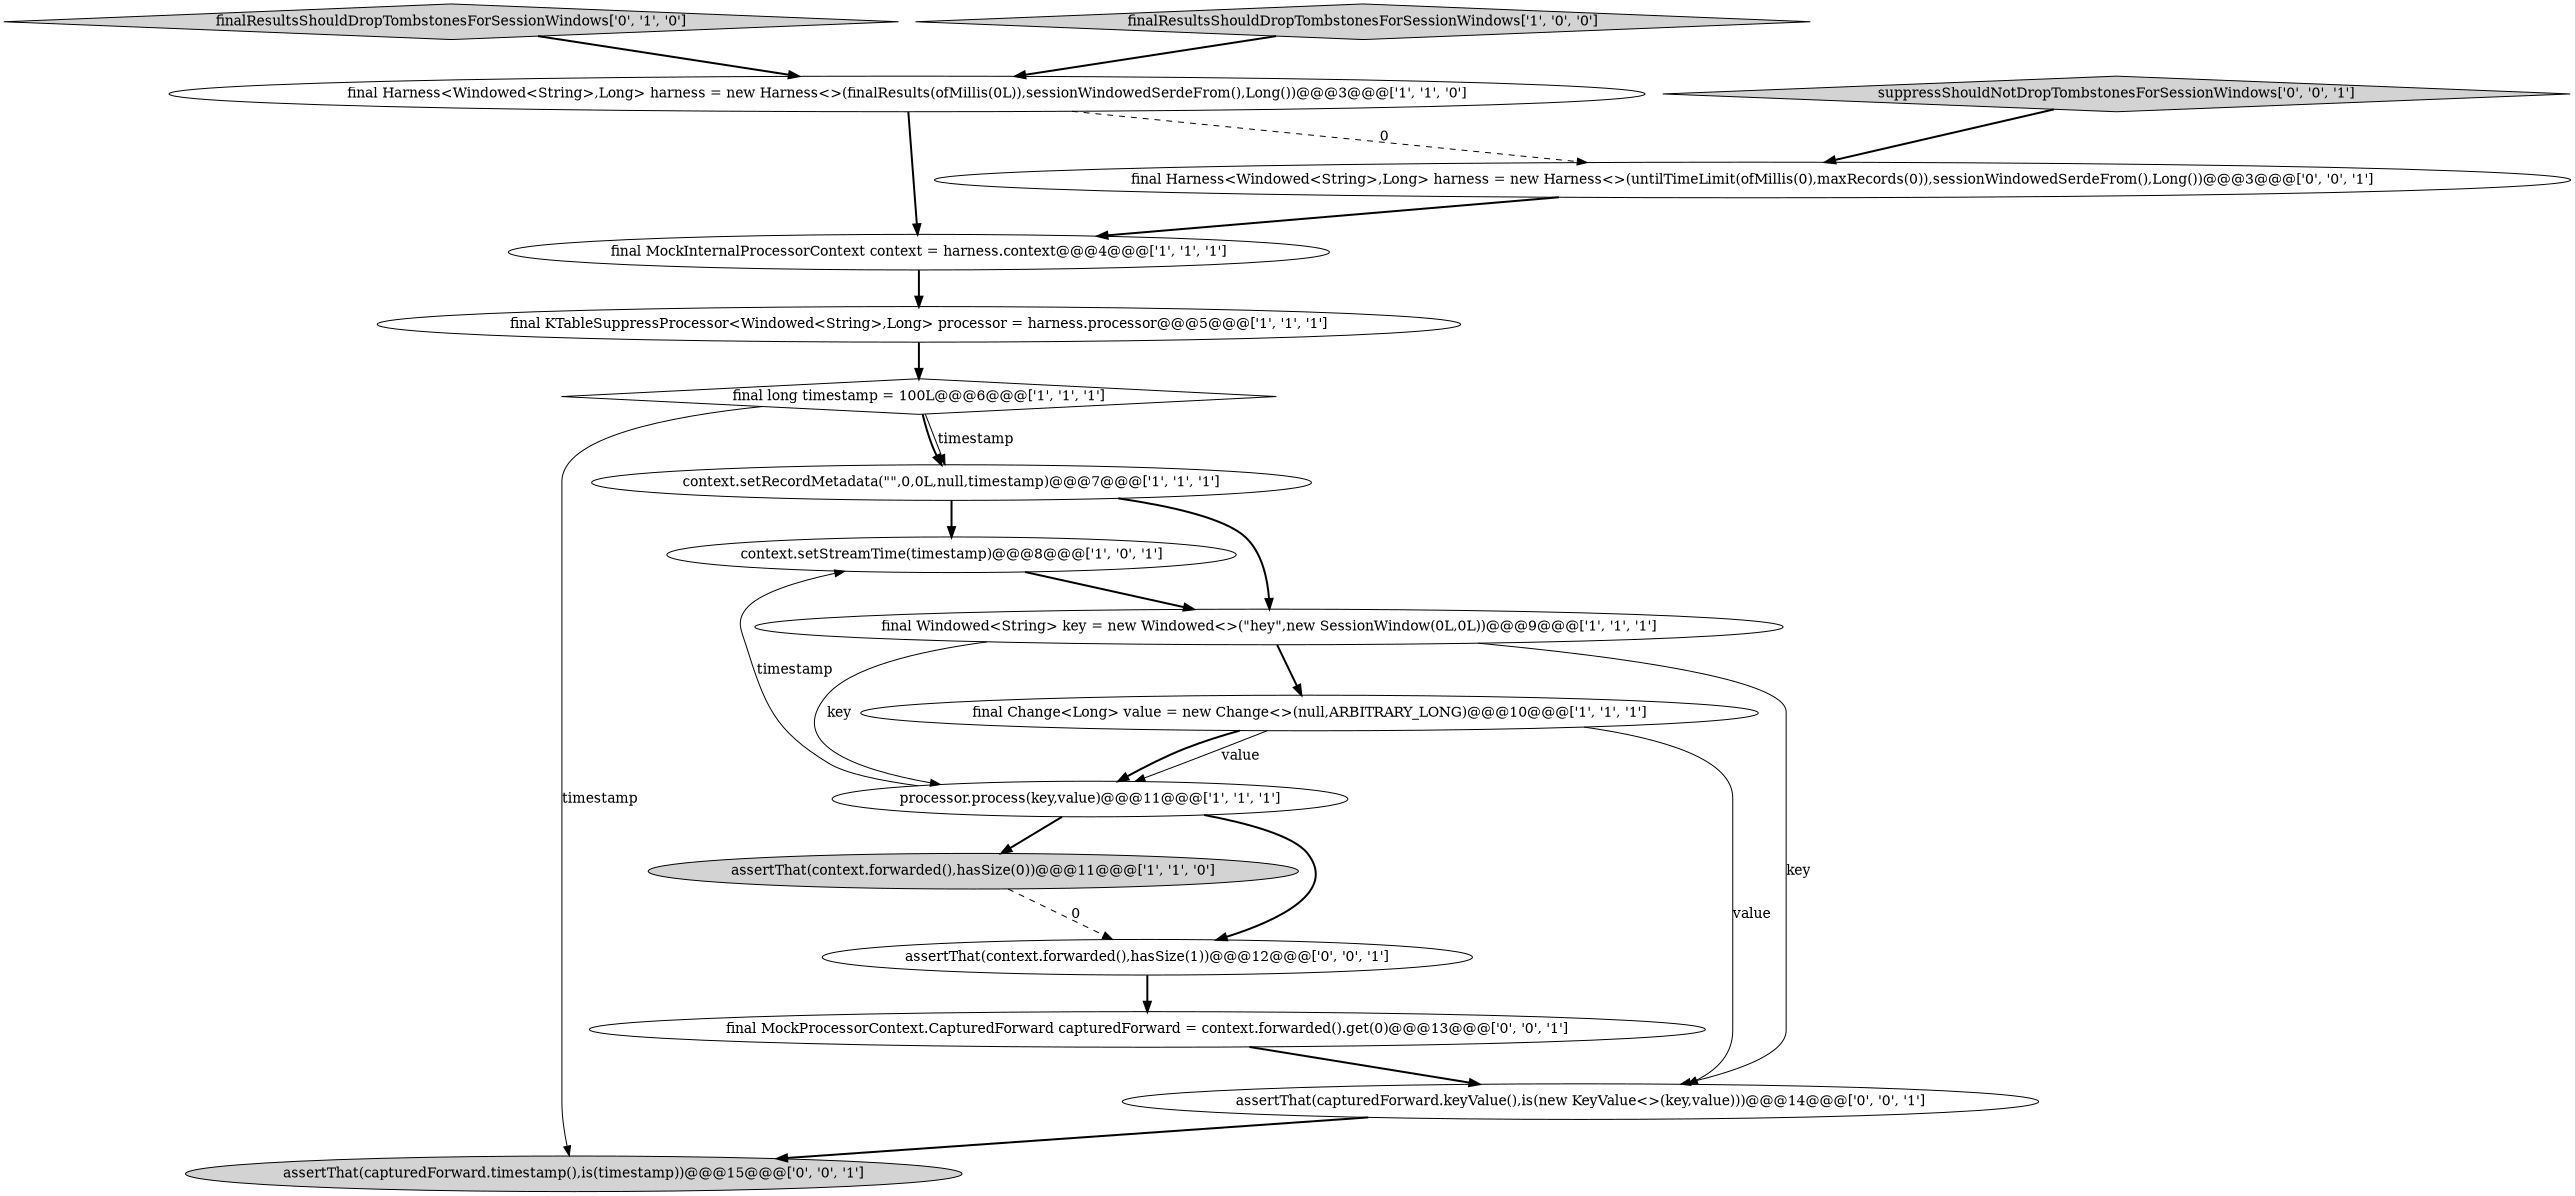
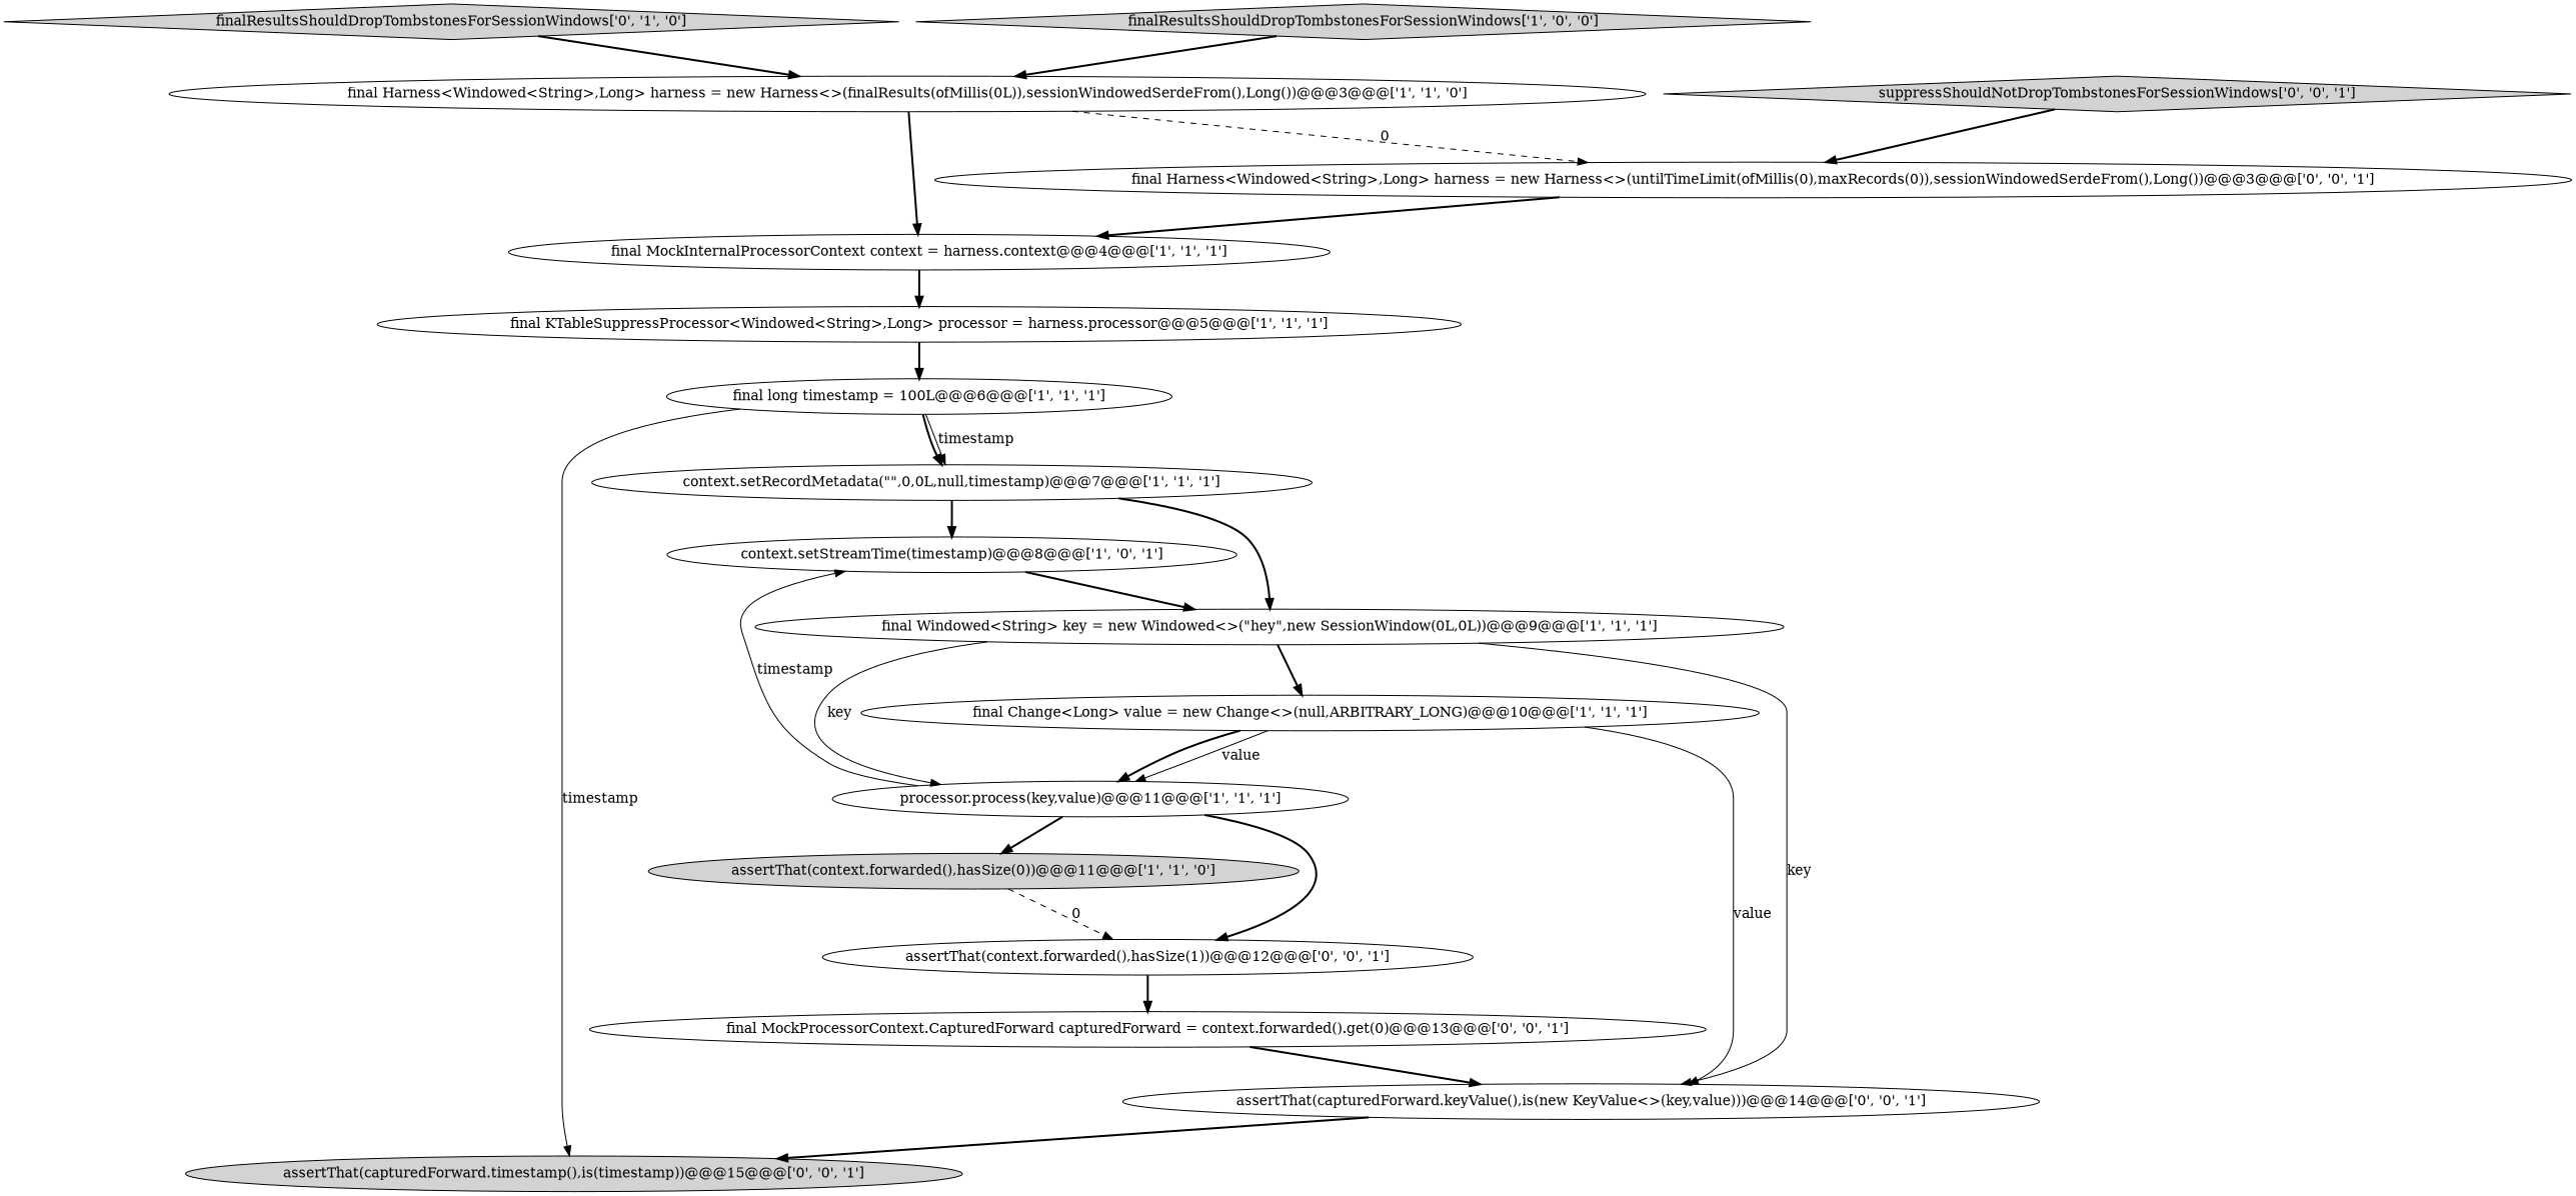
  digraph {
    node [fillcolor=white shape=ellipse style=filled]
    edge [style=bold]
    n1 [label="final KTableSuppressProcessor<Windowed<String>,Long> processor = harness.processor@@@5@@@['1', '1', '1']"]
-   n2 [label="final long timestamp = 100L@@@6@@@['1', '1', '1']" shape=diamond]
+   n2 [label="final long timestamp = 100L@@@6@@@['1', '1', '1']"]
    n3 [fillcolor=lightgray label="assertThat(capturedForward.timestamp(),is(timestamp))@@@15@@@['0', '0', '1']"]
    n4 [label="context.setRecordMetadata(\"\",0,0L,null,timestamp)@@@7@@@['1', '1', '1']"]
    n5 [fillcolor=lightgray label="assertThat(context.forwarded(),hasSize(0))@@@11@@@['1', '1', '0']"]
    n6 [label="assertThat(context.forwarded(),hasSize(1))@@@12@@@['0', '0', '1']"]
    n7 [label="final MockProcessorContext.CapturedForward capturedForward = context.forwarded().get(0)@@@13@@@['0', '0', '1']"]
    n8 [fillcolor=lightgray label="finalResultsShouldDropTombstonesForSessionWindows['0', '1', '0']" shape=diamond]
    n9 [label="final Harness<Windowed<String>,Long> harness = new Harness<>(finalResults(ofMillis(0L)),sessionWindowedSerdeFrom(),Long())@@@3@@@['1', '1', '0']"]
    n10 [label="final Harness<Windowed<String>,Long> harness = new Harness<>(untilTimeLimit(ofMillis(0),maxRecords(0)),sessionWindowedSerdeFrom(),Long())@@@3@@@['0', '0', '1']"]
    n11 [label="final MockInternalProcessorContext context = harness.context@@@4@@@['1', '1', '1']"]
    n12 [label="context.setStreamTime(timestamp)@@@8@@@['1', '0', '1']"]
    n13 [label="final Windowed<String> key = new Windowed<>(\"hey\",new SessionWindow(0L,0L))@@@9@@@['1', '1', '1']"]
    n14 [label="final Change<Long> value = new Change<>(null,ARBITRARY_LONG)@@@10@@@['1', '1', '1']"]
    n15 [label="assertThat(capturedForward.keyValue(),is(new KeyValue<>(key,value)))@@@14@@@['0', '0', '1']"]
    n16 [label="processor.process(key,value)@@@11@@@['1', '1', '1']"]
    n17 [fillcolor=lightgray label="suppressShouldNotDropTombstonesForSessionWindows['0', '0', '1']" shape=diamond]
    n18 [fillcolor=lightgray label="finalResultsShouldDropTombstonesForSessionWindows['1', '0', '0']" shape=diamond]
    n1 -> n2
    n2 -> n3 [label=timestamp style=solid]
    n2 -> n4
    n2 -> n4 [label=timestamp style=solid]
    n4 -> n12
    n4 -> n13
    n5 -> n6 [label=0 style=dashed]
    n6 -> n7
    n7 -> n15
    n8 -> n9
    n9 -> n10 [label=0 style=dashed]
    n9 -> n11
    n10 -> n11
    n11 -> n1
    n12 -> n13
    n13 -> n14
    n13 -> n15 [label=key style=solid]
    n13 -> n16 [label=key style=solid]
    n14 -> n15 [label=value style=solid]
    n14 -> n16
    n14 -> n16 [label=value style=solid]
    n15 -> n3
    n16 -> n5
    n16 -> n6
    n16 -> n12 [label=timestamp style=solid]
    n17 -> n10
    n18 -> n9
  }
